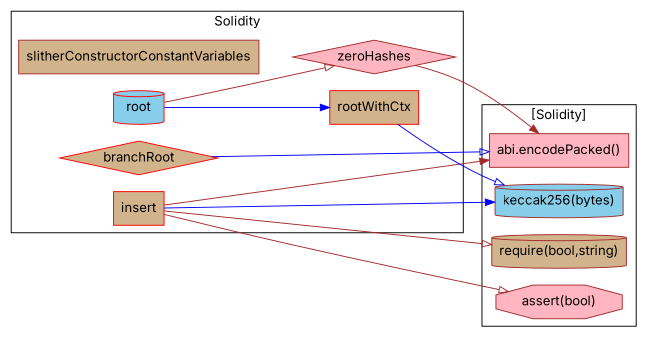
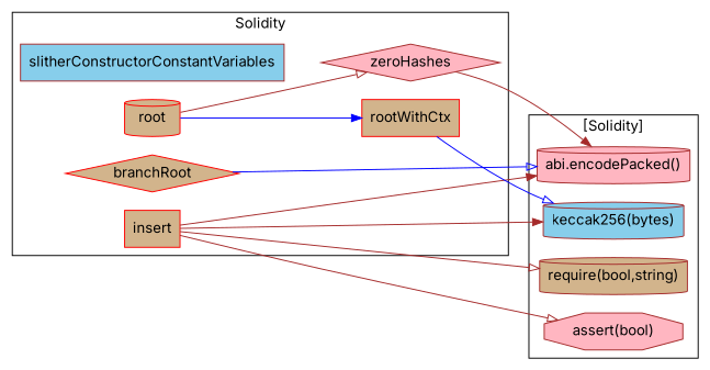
  strict digraph {
    fontname=Inter
    rankdir=LR
    node [color=brown fillcolor=tan fontname=Inter shape=box style=filled]
    edge [arrowhead=onormal color=brown fontname=Inter]
    n1 [fillcolor=lightpink label=zeroHashes shape=diamond]
-   n2 [label=slitherConstructorConstantVariables]
+   n2 [fillcolor=skyblue label=slitherConstructorConstantVariables]
    n3 [color=red label=branchRoot shape=diamond]
    n4 [color=red label=insert]
-   n5 [color=red fillcolor=skyblue label=root shape=cylinder]
+   n5 [color=red label=root shape=cylinder]
    n6 [color=red label=rootWithCtx]
-   "abi.encodePacked()" [fillcolor=lightpink]
+   "abi.encodePacked()" [fillcolor=lightpink shape=cylinder]
    "keccak256(bytes)" [fillcolor=skyblue shape=cylinder]
    "require(bool,string)" [shape=cylinder]
    "assert(bool)" [fillcolor=lightpink shape=octagon]
    subgraph cluster_1 {
      label=Solidity
      n1
      n2
      n3
      n4
      n5
      n6
    }
    subgraph cluster_2 {
      label="[Solidity]"
      "abi.encodePacked()"
      "keccak256(bytes)"
      "require(bool,string)"
      "assert(bool)"
    }
    n1 -> "abi.encodePacked()" [arrowhead=normal]
    n3 -> "abi.encodePacked()" [color=blue]
    n4 -> "abi.encodePacked()" [arrowhead=normal]
-   n4 -> "keccak256(bytes)" [arrowhead=normal color=blue]
+   n4 -> "keccak256(bytes)" [arrowhead=normal]
    n4 -> "require(bool,string)"
    n4 -> "assert(bool)"
    n5 -> n1
    n5 -> n6 [arrowhead=normal color=blue]
    n6 -> "keccak256(bytes)" [color=blue]
  }
